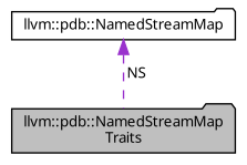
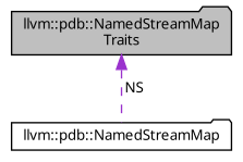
  digraph {
    fontname="Noto Sans"
    node [color=black fontname="Noto Sans" fontsize=10 shape=folder]
    n1 [fillcolor=grey75 fontcolor=black height=0.2 label="llvm::pdb::NamedStreamMap\lTraits" style=filled width=0.4]
    n2 [height=0.2 label="llvm::pdb::NamedStreamMap" width=0.4]
-   n2 -> n1 [color=darkorchid3 dir=back fontname="Noto Sans" fontsize=10 label=" NS" labelfontname=Helvetica labelfontsize=10 style=dashed]
+   n1 -> n2 [color=darkorchid3 dir=back fontname="Noto Sans" fontsize=10 label=" NS" labelfontname=Helvetica labelfontsize=10 style=dashed]
  }
